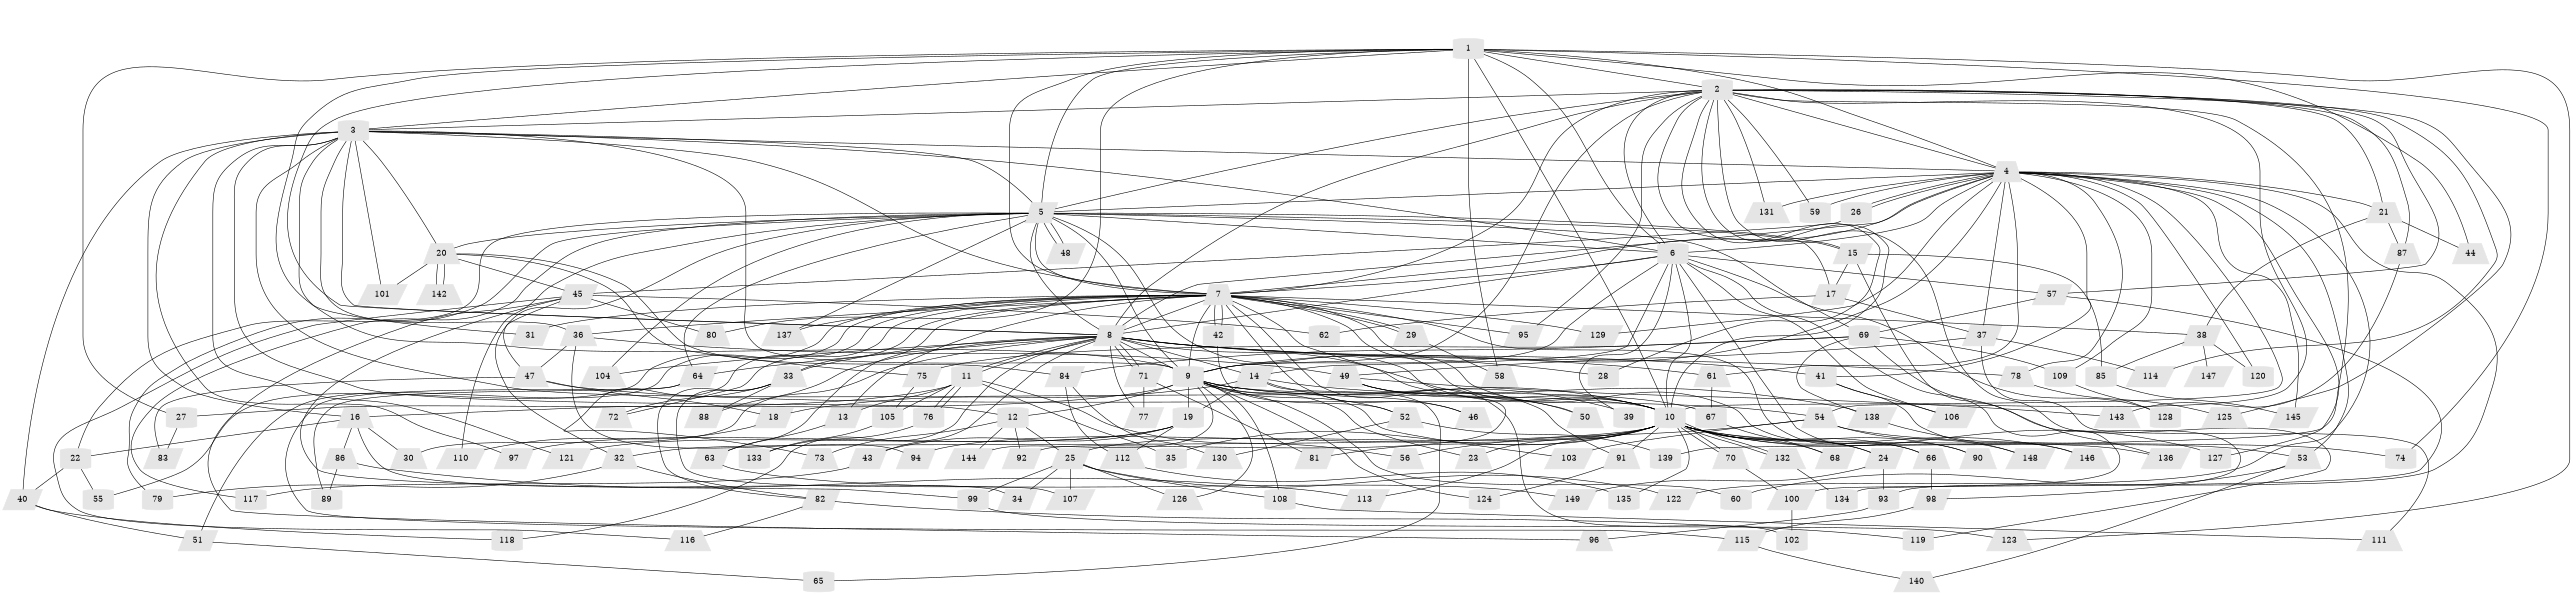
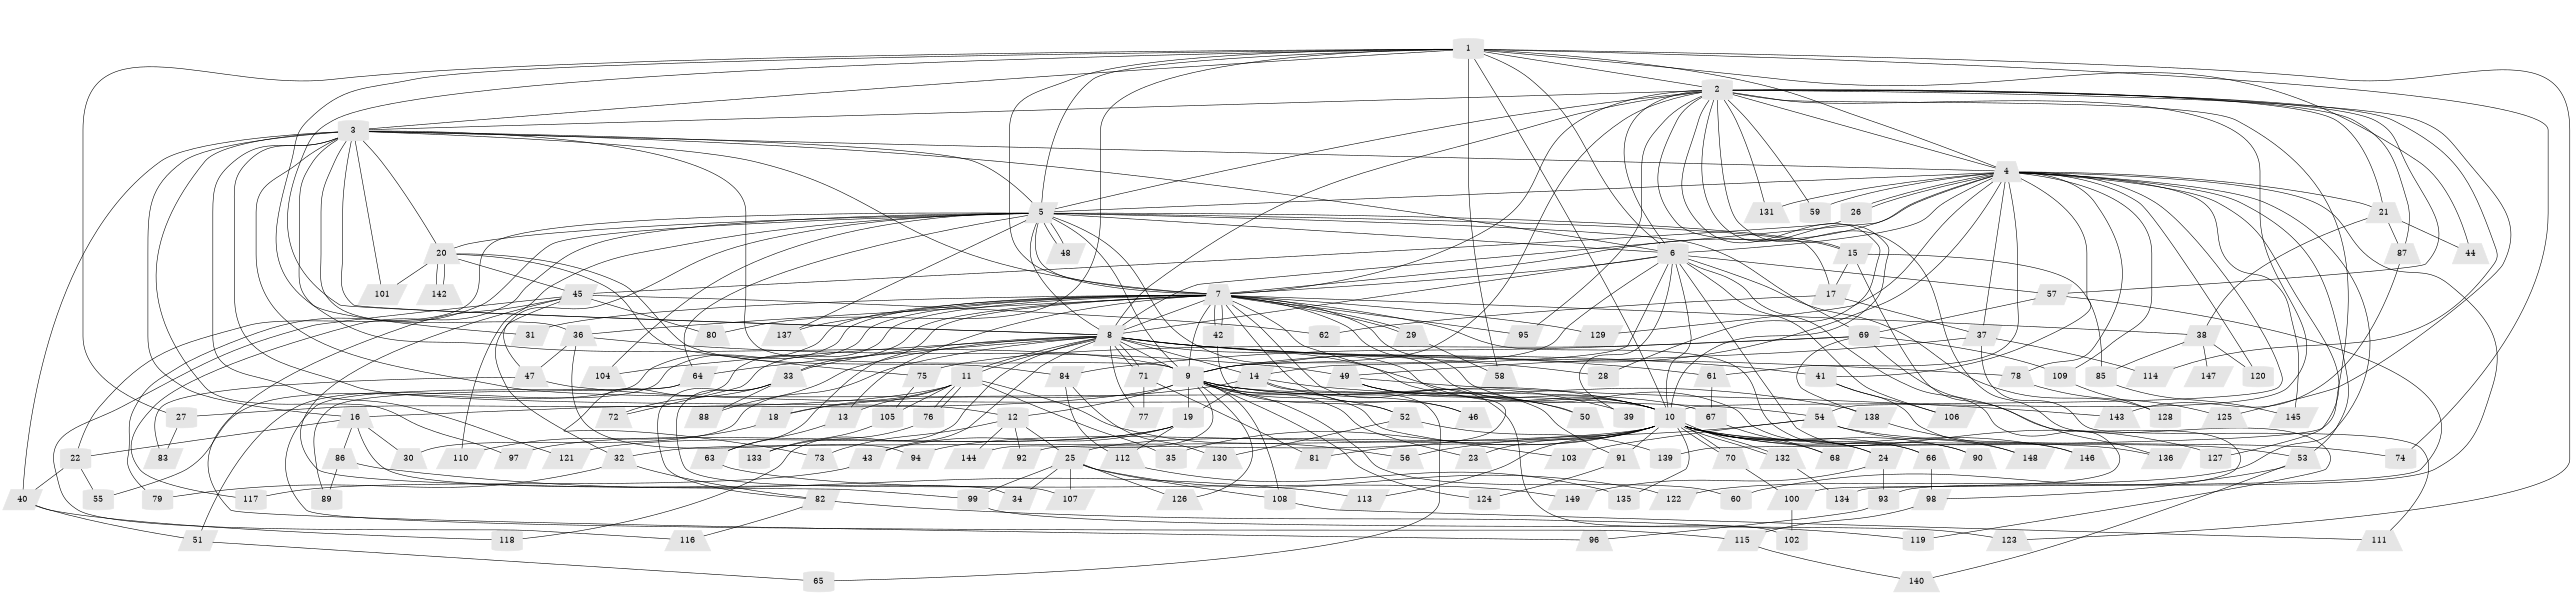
  graph {
    node [color=gray90 shape=parallelogram style=filled]
    1 [shape=cylinder]
    2 [shape=cylinder]
    3 [shape=cylinder]
    4 [shape=trapezium]
    5
    6 [shape=cylinder]
    7 [shape=trapezium]
    8
    9 [shape=cylinder]
    10 [shape=cylinder]
    27 [shape=cylinder]
    44 [shape=trapezium]
    58 [shape=trapezium]
    74 [shape=cylinder]
    80 [shape=trapezium]
    123 [shape=trapezium]
    15
    21 [shape=trapezium]
    28 [shape=cylinder]
    54 [shape=trapezium]
    57
    59 [shape=cylinder]
    87 [shape=trapezium]
    95
    114
    119 [shape=cylinder]
    125 [shape=trapezium]
    131 [shape=trapezium]
    139 [shape=cylinder]
    12 [shape=cylinder]
    16 [shape=trapezium]
    20 [shape=trapezium]
    31
    36 [shape=trapezium]
    40
    97
    101
    121
    26 [shape=cylinder]
    37
    41 [shape=cylinder]
    53 [shape=trapezium]
    61 [shape=trapezium]
    78 [shape=trapezium]
    93 [shape=cylinder]
    109 [shape=cylinder]
    120 [shape=cylinder]
    122
    127 [shape=cylinder]
    129
    145
    17
    22 [shape=cylinder]
    32 [shape=trapezium]
    48
    64
    69 [shape=cylinder]
    79 [shape=cylinder]
    104 [shape=trapezium]
    110
    117 [shape=cylinder]
    137 [shape=trapezium]
    14
    39 [shape=cylinder]
    90 [shape=trapezium]
    100
    106
    128 [shape=cylinder]
    13
    24
    29 [shape=trapezium]
    33 [shape=trapezium]
    38
    42 [shape=cylinder]
    46 [shape=trapezium]
    50 [shape=trapezium]
    51
    55 [shape=cylinder]
    63
    66 [shape=trapezium]
    72 [shape=trapezium]
    73 [shape=trapezium]
    102 [shape=cylinder]
    11 [shape=cylinder]
    30 [shape=trapezium]
    43
    71
    77
    88
    118 [shape=cylinder]
    19 [shape=cylinder]
    23 [shape=trapezium]
    52 [shape=trapezium]
    60 [shape=cylinder]
    67 [shape=cylinder]
    103
    108 [shape=cylinder]
    124 [shape=cylinder]
    126 [shape=trapezium]
    144
    25
    35 [shape=cylinder]
    68
    70 [shape=trapezium]
    81
    91 [shape=trapezium]
    94
    113
    132 [shape=trapezium]
    135 [shape=cylinder]
    136
    146 [shape=trapezium]
    83
    85 [shape=cylinder]
    56 [shape=trapezium]
    148
    134 [shape=cylinder]
    143 [shape=trapezium]
    92
    86 [shape=trapezium]
    34
    45
    75
    84
    142 [shape=trapezium]
    47 [shape=trapezium]
    49 [shape=trapezium]
    111 [shape=trapezium]
    140 [shape=trapezium]
    96 [shape=trapezium]
    62 [shape=cylinder]
    82
    89 [shape=cylinder]
    115
    138
    98
    18
    65 [shape=cylinder]
    149
    107
    147
    76 [shape=cylinder]
    105 [shape=cylinder]
    112 [shape=trapezium]
    130 [shape=trapezium]
    99 [shape=cylinder]
    133 [shape=cylinder]
    116 [shape=trapezium]
    1 -- 2
    1 -- 3
    1 -- 4
    1 -- 5
    1 -- 6
    1 -- 7
    1 -- 8
    1 -- 9
    1 -- 10
    1 -- 27
    1 -- 44
    1 -- 58
    1 -- 74
    1 -- 80
    1 -- 123
    2 -- 3
    2 -- 4
    2 -- 5
    2 -- 6
    2 -- 7
    2 -- 8
    2 -- 9
    2 -- 10
    2 -- 15
    2 -- 21
    2 -- 28
    2 -- 54
    2 -- 57
    2 -- 59
    2 -- 87
    2 -- 95
    2 -- 114
    2 -- 119
    2 -- 125
    2 -- 131
    2 -- 139
    3 -- 4
    3 -- 5
    3 -- 6
    3 -- 7
    3 -- 8
    3 -- 9
    3 -- 10
    3 -- 12
    3 -- 16
    3 -- 20
    3 -- 31
    3 -- 36
    3 -- 40
    3 -- 97
    3 -- 101
    3 -- 121
    4 -- 5
    4 -- 6
    4 -- 7
    4 -- 8
    4 -- 9
    4 -- 10
    4 -- 21
    4 -- 59
    4 -- 131
    4 -- 26
    4 -- 26
    4 -- 37
    4 -- 41
    4 -- 53
    4 -- 61
    4 -- 78
    4 -- 93
    4 -- 109
    4 -- 120
    4 -- 122
    4 -- 127
    4 -- 129
    4 -- 145
    5 -- 6
    5 -- 7
    5 -- 8
    5 -- 9
    5 -- 10
    5 -- 15
    5 -- 20
    5 -- 17
    5 -- 22
    5 -- 32
    5 -- 48
    5 -- 48
    5 -- 64
    5 -- 69
    5 -- 79
    5 -- 104
    5 -- 110
    5 -- 117
    5 -- 137
    6 -- 7
    6 -- 8
    6 -- 9
    6 -- 10
    6 -- 57
    6 -- 14
    6 -- 39
    6 -- 90
    6 -- 100
    6 -- 106
    6 -- 128
    7 -- 8
    7 -- 9
    7 -- 10
    7 -- 95
    7 -- 31
    7 -- 36
    7 -- 129
    7 -- 137
    7 -- 13
    7 -- 24
    7 -- 29
    7 -- 29
    7 -- 33
    7 -- 38
    7 -- 42
    7 -- 42
    7 -- 46
    7 -- 50
    7 -- 51
    7 -- 55
    7 -- 63
    7 -- 66
    7 -- 72
    7 -- 73
    7 -- 102
    8 -- 9
    8 -- 10
    8 -- 28
    8 -- 41
    8 -- 61
    8 -- 78
    8 -- 64
    8 -- 104
    8 -- 14
    8 -- 33
    8 -- 11
    8 -- 11
    8 -- 30
    8 -- 43
    8 -- 71
    8 -- 71
    8 -- 77
    8 -- 88
    8 -- 118
    9 -- 10
    9 -- 12
    9 -- 16
    9 -- 39
    9 -- 19
    9 -- 23
    9 -- 52
    9 -- 60
    9 -- 67
    9 -- 103
    9 -- 108
    9 -- 124
    9 -- 126
    9 -- 144
    10 -- 53
    10 -- 127
    10 -- 32
    10 -- 90
    10 -- 24
    10 -- 66
    10 -- 23
    10 -- 25
    10 -- 35
    10 -- 68
    10 -- 70
    10 -- 70
    10 -- 81
    10 -- 91
    10 -- 94
    10 -- 113
    10 -- 132
    10 -- 132
    10 -- 135
    10 -- 136
    10 -- 146
    27 -- 83
    15 -- 17
    15 -- 136
    15 -- 85
    21 -- 44
    21 -- 87
    21 -- 38
    54 -- 74
    54 -- 103
    54 -- 56
    54 -- 148
    57 -- 69
    57 -- 134
    87 -- 143
    12 -- 73
    12 -- 144
    12 -- 25
    12 -- 92
    16 -- 22
    16 -- 30
    16 -- 86
    16 -- 34
    20 -- 101
    20 -- 45
    20 -- 75
    20 -- 84
    20 -- 142
    20 -- 142
    36 -- 94
    36 -- 47
    36 -- 49
    40 -- 51
    40 -- 118
    26 -- 45
    37 -- 114
    37 -- 49
    37 -- 111
    41 -- 106
    41 -- 146
    53 -- 60
    53 -- 140
    61 -- 67
    78 -- 125
    93 -- 96
    109 -- 128
    17 -- 37
    17 -- 62
    22 -- 40
    22 -- 55
    32 -- 79
    32 -- 82
    64 -- 89
    64 -- 115
    69 -- 109
    69 -- 75
    69 -- 84
    69 -- 138
    69 -- 98
    14 -- 46
    14 -- 19
    14 -- 138
    14 -- 18
    14 -- 65
    100 -- 102
    13 -- 63
    24 -- 93
    24 -- 149
    29 -- 58
    33 -- 72
    33 -- 88
    33 -- 82
    33 -- 107
    38 -- 120
    38 -- 85
    38 -- 147
    42 -- 52
    51 -- 65
    63 -- 149
    66 -- 98
    11 -- 27
    11 -- 13
    11 -- 35
    11 -- 56
-   47 -- 18
+   11 -- 18
    11 -- 76
    11 -- 76
    11 -- 105
    43 -- 117
    71 -- 77
    71 -- 81
    19 -- 97
    19 -- 121
    19 -- 43
    19 -- 112
    52 -- 139
    52 -- 130
    67 -- 68
    108 -- 111
    25 -- 122
    25 -- 108
    25 -- 126
    25 -- 34
    25 -- 107
    25 -- 99
    70 -- 100
    91 -- 124
    132 -- 134
    85 -- 145
    86 -- 113
    86 -- 89
    45 -- 80
    45 -- 47
    45 -- 96
    45 -- 62
    45 -- 99
    45 -- 116
    75 -- 105
    84 -- 112
    84 -- 130
    47 -- 54
    47 -- 83
    49 -- 50
    49 -- 91
    49 -- 143
    49 -- 92
    82 -- 119
    82 -- 116
    115 -- 140
    138 -- 148
    98 -- 115
    18 -- 110
    76 -- 133
    105 -- 133
    112 -- 135
    99 -- 123
  }
